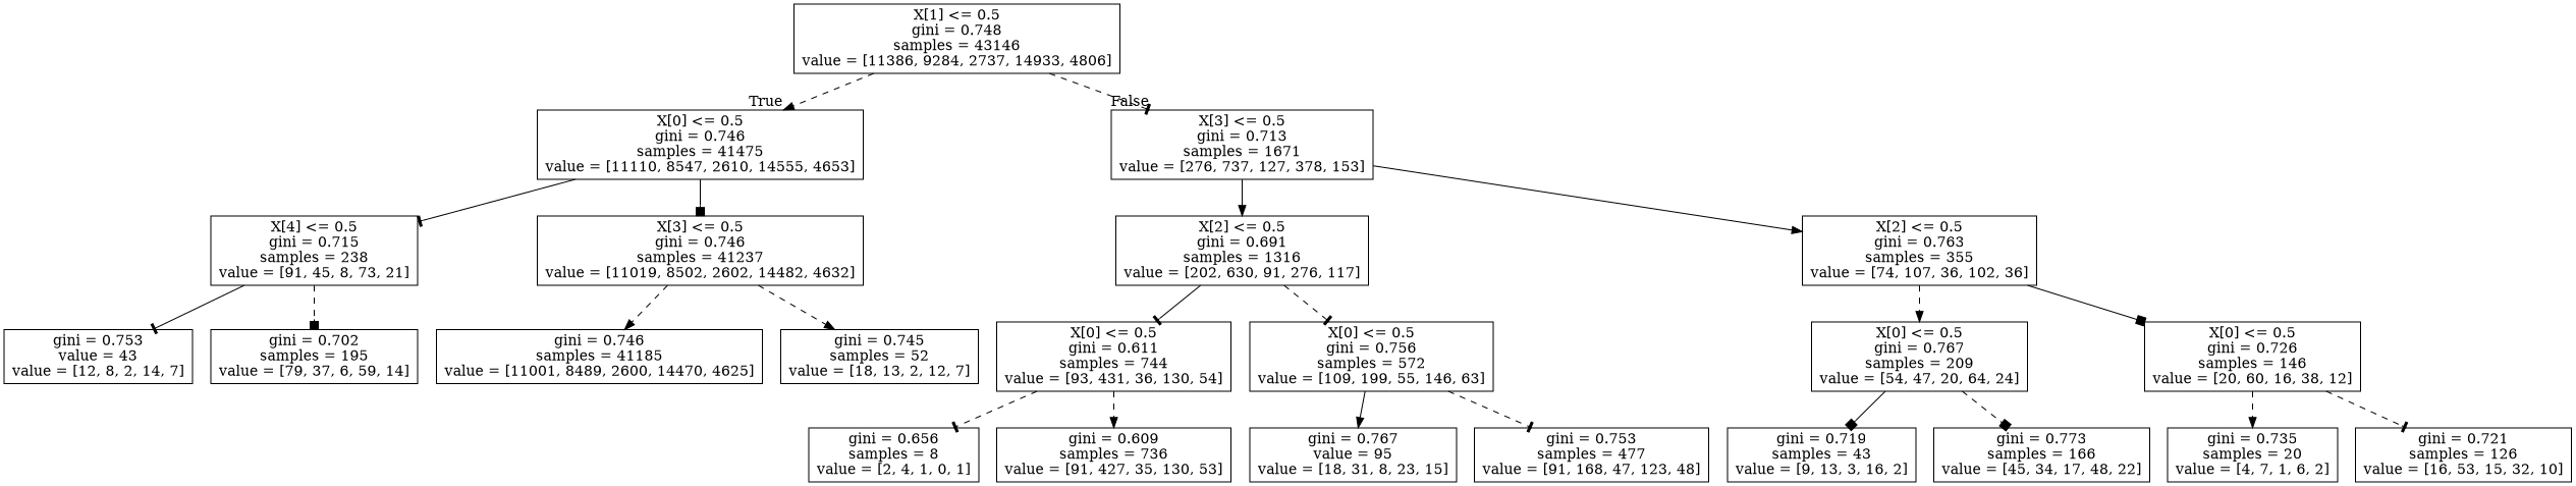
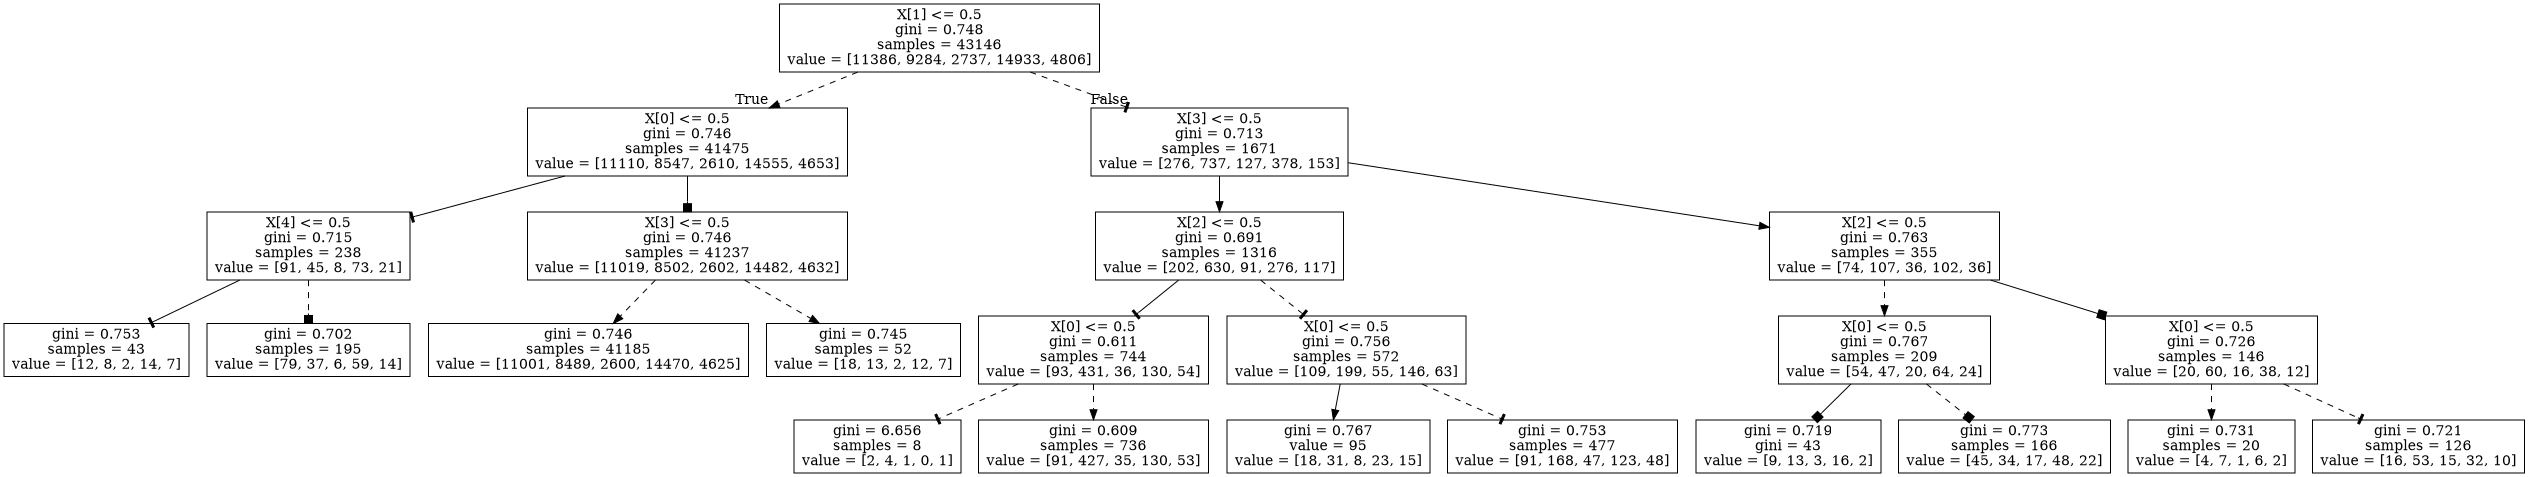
  digraph {
    node [shape=box]
    edge [arrowhead=normal style=dashed]
    n1 [label="X[1] <= 0.5\ngini = 0.748\nsamples = 43146\nvalue = [11386, 9284, 2737, 14933, 4806]"]
    n2 [label="X[0] <= 0.5\ngini = 0.746\nsamples = 41475\nvalue = [11110, 8547, 2610, 14555, 4653]"]
    n3 [label="X[3] <= 0.5\ngini = 0.713\nsamples = 1671\nvalue = [276, 737, 127, 378, 153]"]
    n4 [label="X[4] <= 0.5\ngini = 0.715\nsamples = 238\nvalue = [91, 45, 8, 73, 21]"]
    n5 [label="X[3] <= 0.5\ngini = 0.746\nsamples = 41237\nvalue = [11019, 8502, 2602, 14482, 4632]"]
    n6 [label="X[2] <= 0.5\ngini = 0.691\nsamples = 1316\nvalue = [202, 630, 91, 276, 117]"]
    n7 [label="X[2] <= 0.5\ngini = 0.763\nsamples = 355\nvalue = [74, 107, 36, 102, 36]"]
-   n8 [label="gini = 0.753\nvalue = 43\nvalue = [12, 8, 2, 14, 7]"]
+   n8 [label="gini = 0.753\nsamples = 43\nvalue = [12, 8, 2, 14, 7]"]
    n9 [label="gini = 0.702\nsamples = 195\nvalue = [79, 37, 6, 59, 14]"]
    n10 [label="gini = 0.746\nsamples = 41185\nvalue = [11001, 8489, 2600, 14470, 4625]"]
    n11 [label="gini = 0.745\nsamples = 52\nvalue = [18, 13, 2, 12, 7]"]
    n12 [label="X[0] <= 0.5\ngini = 0.611\nsamples = 744\nvalue = [93, 431, 36, 130, 54]"]
    n13 [label="X[0] <= 0.5\ngini = 0.756\nsamples = 572\nvalue = [109, 199, 55, 146, 63]"]
    n14 [label="X[0] <= 0.5\ngini = 0.767\nsamples = 209\nvalue = [54, 47, 20, 64, 24]"]
    n15 [label="X[0] <= 0.5\ngini = 0.726\nsamples = 146\nvalue = [20, 60, 16, 38, 12]"]
-   n16 [label="gini = 0.656\nsamples = 8\nvalue = [2, 4, 1, 0, 1]"]
+   n16 [label="gini = 6.656\nsamples = 8\nvalue = [2, 4, 1, 0, 1]"]
    n17 [label="gini = 0.609\nsamples = 736\nvalue = [91, 427, 35, 130, 53]"]
    n18 [label="gini = 0.767\nvalue = 95\nvalue = [18, 31, 8, 23, 15]"]
    n19 [label="gini = 0.753\nsamples = 477\nvalue = [91, 168, 47, 123, 48]"]
-   n20 [label="gini = 0.719\nsamples = 43\nvalue = [9, 13, 3, 16, 2]"]
+   n20 [label="gini = 0.719\ngini = 43\nvalue = [9, 13, 3, 16, 2]"]
    n21 [label="gini = 0.773\nsamples = 166\nvalue = [45, 34, 17, 48, 22]"]
-   n22 [label="gini = 0.735\nsamples = 20\nvalue = [4, 7, 1, 6, 2]"]
+   n22 [label="gini = 0.731\nsamples = 20\nvalue = [4, 7, 1, 6, 2]"]
    n23 [label="gini = 0.721\nsamples = 126\nvalue = [16, 53, 15, 32, 10]"]
    n1 -> n2 [headlabel=True labelangle=45 labeldistance=2.5]
    n1 -> n3 [arrowhead=tee headlabel=False labelangle=-45 labeldistance=2.5]
    n2 -> n4 [arrowhead=tee style=solid]
    n2 -> n5 [arrowhead=box style=solid]
    n3 -> n6 [style=solid]
    n3 -> n7 [style=solid]
    n4 -> n8 [arrowhead=tee style=solid]
    n4 -> n9 [arrowhead=box]
    n5 -> n10
    n5 -> n11
    n6 -> n12 [arrowhead=tee style=solid]
    n6 -> n13 [arrowhead=tee]
    n7 -> n14
    n7 -> n15 [arrowhead=box style=solid]
    n12 -> n16 [arrowhead=tee]
    n12 -> n17
    n13 -> n18 [style=solid]
    n13 -> n19 [arrowhead=tee]
    n14 -> n20 [arrowhead=box style=solid]
    n14 -> n21 [arrowhead=box]
    n15 -> n22
    n15 -> n23 [arrowhead=tee]
  }
